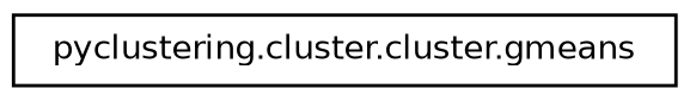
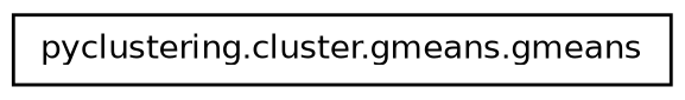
  digraph {
    rankdir=LR
-   n1 [color=black fillcolor=white fontname=Helvetica fontsize=10 height=0.2 label="pyclustering.cluster.cluster.gmeans" shape=record style=filled width=0.4]
+   n1 [color=black fillcolor=white fontname=Helvetica fontsize=10 height=0.2 label="pyclustering.cluster.gmeans.gmeans" shape=record style=filled width=0.4]
  }
